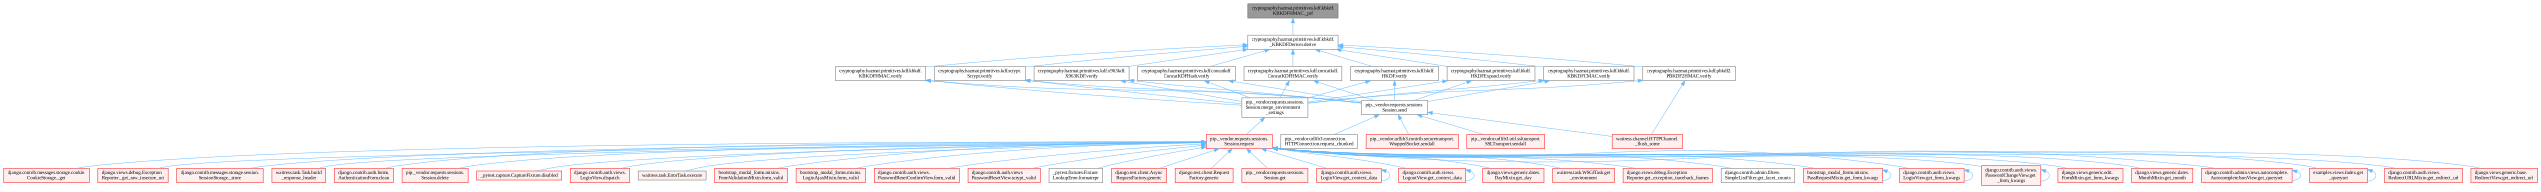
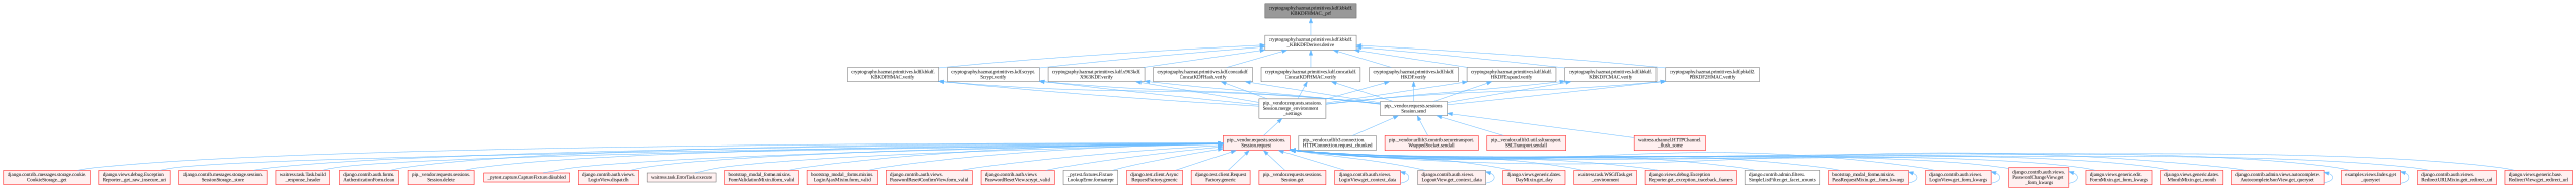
  digraph {
    fontname="Liberation Serif"
    rankdir=TB
    node [color=red fillcolor="#FFF0F0" fontname="Liberation Serif" fontsize=10 shape=box style=filled]
    edge [color=steelblue1 dir=back fontname="Liberation Serif" fontsize=10 labelfontname=Helvetica labelfontsize=10 style=solid]
    n1 [color=gray40 fillcolor=grey60 fontcolor=black height=0.2 label="cryptography.hazmat.primitives.kdf.kbkdf.\lKBKDFHMAC._prf" width=0.4]
    n2 [color=grey40 fillcolor=white height=0.2 label="cryptography.hazmat.primitives.kdf.kbkdf.\l_KBKDFDeriver.derive" width=0.4]
    n3 [color=grey40 fillcolor=white height=0.2 label="cryptography.hazmat.primitives.kdf.concatkdf.\lConcatKDFHash.verify" width=0.4]
    n4 [color=grey40 fillcolor=white height=0.2 label="cryptography.hazmat.primitives.kdf.concatkdf.\lConcatKDFHMAC.verify" width=0.4]
    n5 [color=grey40 fillcolor=white height=0.2 label="cryptography.hazmat.primitives.kdf.hkdf.\lHKDF.verify" width=0.4]
    n6 [color=grey40 fillcolor=white height=0.2 label="cryptography.hazmat.primitives.kdf.hkdf.\lHKDFExpand.verify" width=0.4]
    n7 [color=grey40 fillcolor=white height=0.2 label="cryptography.hazmat.primitives.kdf.kbkdf.\lKBKDFCMAC.verify" width=0.4]
    n8 [color=grey40 fillcolor=white height=0.2 label="cryptography.hazmat.primitives.kdf.kbkdf.\lKBKDFHMAC.verify" width=0.4]
    n9 [color=grey40 fillcolor=white height=0.2 label="cryptography.hazmat.primitives.kdf.pbkdf2.\lPBKDF2HMAC.verify" width=0.4]
    n10 [color=grey40 fillcolor=white height=0.2 label="cryptography.hazmat.primitives.kdf.scrypt.\lScrypt.verify" width=0.4]
    n11 [color=grey40 fillcolor=white height=0.2 label="cryptography.hazmat.primitives.kdf.x963kdf.\lX963KDF.verify" width=0.4]
    n12 [color=grey40 fillcolor=white height=0.2 label="pip._vendor.requests.sessions.\lSession.merge_environment\l_settings" width=0.4]
    n13 [color=grey40 fillcolor=white height=0.2 label="pip._vendor.requests.sessions.\lSession.send" width=0.4]
    n14 [height=0.2 label="pip._vendor.requests.sessions.\lSession.request" width=0.4]
    n15 [height=0.2 label="waitress.channel.HTTPChannel.\l_flush_some" width=0.4]
    n16 [color=grey40 fillcolor=white height=0.2 label="pip._vendor.urllib3.connection.\lHTTPConnection.request_chunked" width=0.4]
    n17 [height=0.2 label="pip._vendor.urllib3.contrib.securetransport.\lWrappedSocket.sendall" width=0.4]
    n18 [height=0.2 label="pip._vendor.urllib3.util.ssltransport.\lSSLTransport.sendall" width=0.4]
    n19 [height=0.2 label="django.contrib.messages.storage.cookie.\lCookieStorage._get" width=0.4]
    n20 [height=0.2 label="django.views.debug.Exception\lReporter._get_raw_insecure_uri" width=0.4]
    n21 [height=0.2 label="django.contrib.messages.storage.session.\lSessionStorage._store" width=0.4]
    n22 [height=0.2 label="waitress.task.Task.build\l_response_header" width=0.4]
    n23 [height=0.2 label="django.contrib.auth.forms.\lAuthenticationForm.clean" width=0.4]
    n24 [height=0.2 label="pip._vendor.requests.sessions.\lSession.delete" width=0.4]
    n25 [height=0.2 label="_pytest.capture.CaptureFixture.disabled" width=0.4]
    n26 [height=0.2 label="django.contrib.auth.views.\lLoginView.dispatch" width=0.4]
    n27 [color=grey40 height=0.2 label="waitress.task.ErrorTask.execute" width=0.4]
    n28 [height=0.2 label="bootstrap_modal_forms.mixins.\lFormValidationMixin.form_valid" width=0.4]
    n29 [height=0.2 label="bootstrap_modal_forms.mixins.\lLoginAjaxMixin.form_valid" width=0.4]
    n30 [height=0.2 label="django.contrib.auth.views.\lPasswordResetConfirmView.form_valid" width=0.4]
    n31 [height=0.2 label="django.contrib.auth.views.\lPasswordResetView.scrypt_valid" width=0.4]
    n32 [color=grey40 fillcolor=white height=0.2 label="_pytest.fixtures.Fixture\lLookupError.formatrepr" width=0.4]
    n33 [height=0.2 label="django.test.client.Async\lRequestFactory.generic" width=0.4]
    n34 [height=0.2 label="django.test.client.Request\lFactory.generic" width=0.4]
    n35 [height=0.2 label="pip._vendor.requests.sessions.\lSession.get" width=0.4]
    n36 [height=0.2 label="django.contrib.auth.views.\lLoginView.get_context_data" width=0.4]
-   n37 [height=0.2 label="django.contrib.auth.views.\lLogoutView.get_context_data" width=0.4]
+   n37 [color=grey40 height=0.2 label="django.contrib.auth.views.\lLogoutView.get_context_data" width=0.4]
    n38 [height=0.2 label="django.views.generic.dates.\lDayMixin.get_day" width=0.4]
    n39 [height=0.2 label="waitress.task.WSGITask.get\l_environment" width=0.4]
    n40 [height=0.2 label="django.views.debug.Exception\lReporter.get_exception_traceback_frames" width=0.4]
    n41 [color=grey40 fillcolor=white height=0.2 label="django.contrib.admin.filters.\lSimpleListFilter.get_facet_counts" width=0.4]
    n42 [height=0.2 label="bootstrap_modal_forms.mixins.\lPassRequestMixin.get_form_kwargs" width=0.4]
    n43 [height=0.2 label="django.contrib.auth.views.\lLoginView.get_form_kwargs" width=0.4]
    n44 [height=0.2 label="django.contrib.auth.views.\lPasswordChangeView.get\l_form_kwargs" width=0.4]
    n45 [height=0.2 label="django.views.generic.edit.\lFormMixin.get_form_kwargs" width=0.4]
    n46 [height=0.2 label="django.views.generic.dates.\lMonthMixin.get_month" width=0.4]
    n47 [height=0.2 label="django.contrib.admin.views.autocomplete.\lAutocompleteJsonView.get_queryset" width=0.4]
    n48 [height=0.2 label="examples.views.Index.get\l_queryset" width=0.4]
    n49 [height=0.2 label="django.contrib.auth.views.\lRedirectURLMixin.get_redirect_url" width=0.4]
    n50 [height=0.2 label="django.views.generic.base.\lRedirectView.get_redirect_url" width=0.4]
    n1 -> n2
    n2 -> n3
    n2 -> n4
    n2 -> n5
    n2 -> n6
    n2 -> n7
    n2 -> n8
    n2 -> n9
    n2 -> n10
    n2 -> n11
    n3 -> n12
    n3 -> n13
    n4 -> n12
    n4 -> n13
    n5 -> n12
    n5 -> n13
    n6 -> n12
    n6 -> n13
    n7 -> n12
    n7 -> n13
    n8 -> n12
    n8 -> n13
    n9 -> n12
-   n9 -> n15
+   n9 -> n13
    n10 -> n12
    n10 -> n13
    n11 -> n12
    n11 -> n13
    n12 -> n14
    n13 -> n15
    n13 -> n16
    n13 -> n17
    n13 -> n18
    n14 -> n19
    n14 -> n20
    n14 -> n21
    n14 -> n22
    n14 -> n23
    n14 -> n24
    n14 -> n25
    n14 -> n26
    n14 -> n27
    n14 -> n28
    n14 -> n29
    n14 -> n30
    n14 -> n31
    n14 -> n32
    n14 -> n33
    n14 -> n34
    n14 -> n35
    n14 -> n36
    n14 -> n37
    n14 -> n38
    n14 -> n39
    n14 -> n40
    n14 -> n41
    n14 -> n42
    n14 -> n43
    n14 -> n44
    n14 -> n45
    n14 -> n46
    n14 -> n47
    n14 -> n48
    n14 -> n49
    n14 -> n50
    n36 -> n36
    n37 -> n37
    n42 -> n42
    n43 -> n43
    n44 -> n44
    n47 -> n47
    n48 -> n48
  }
